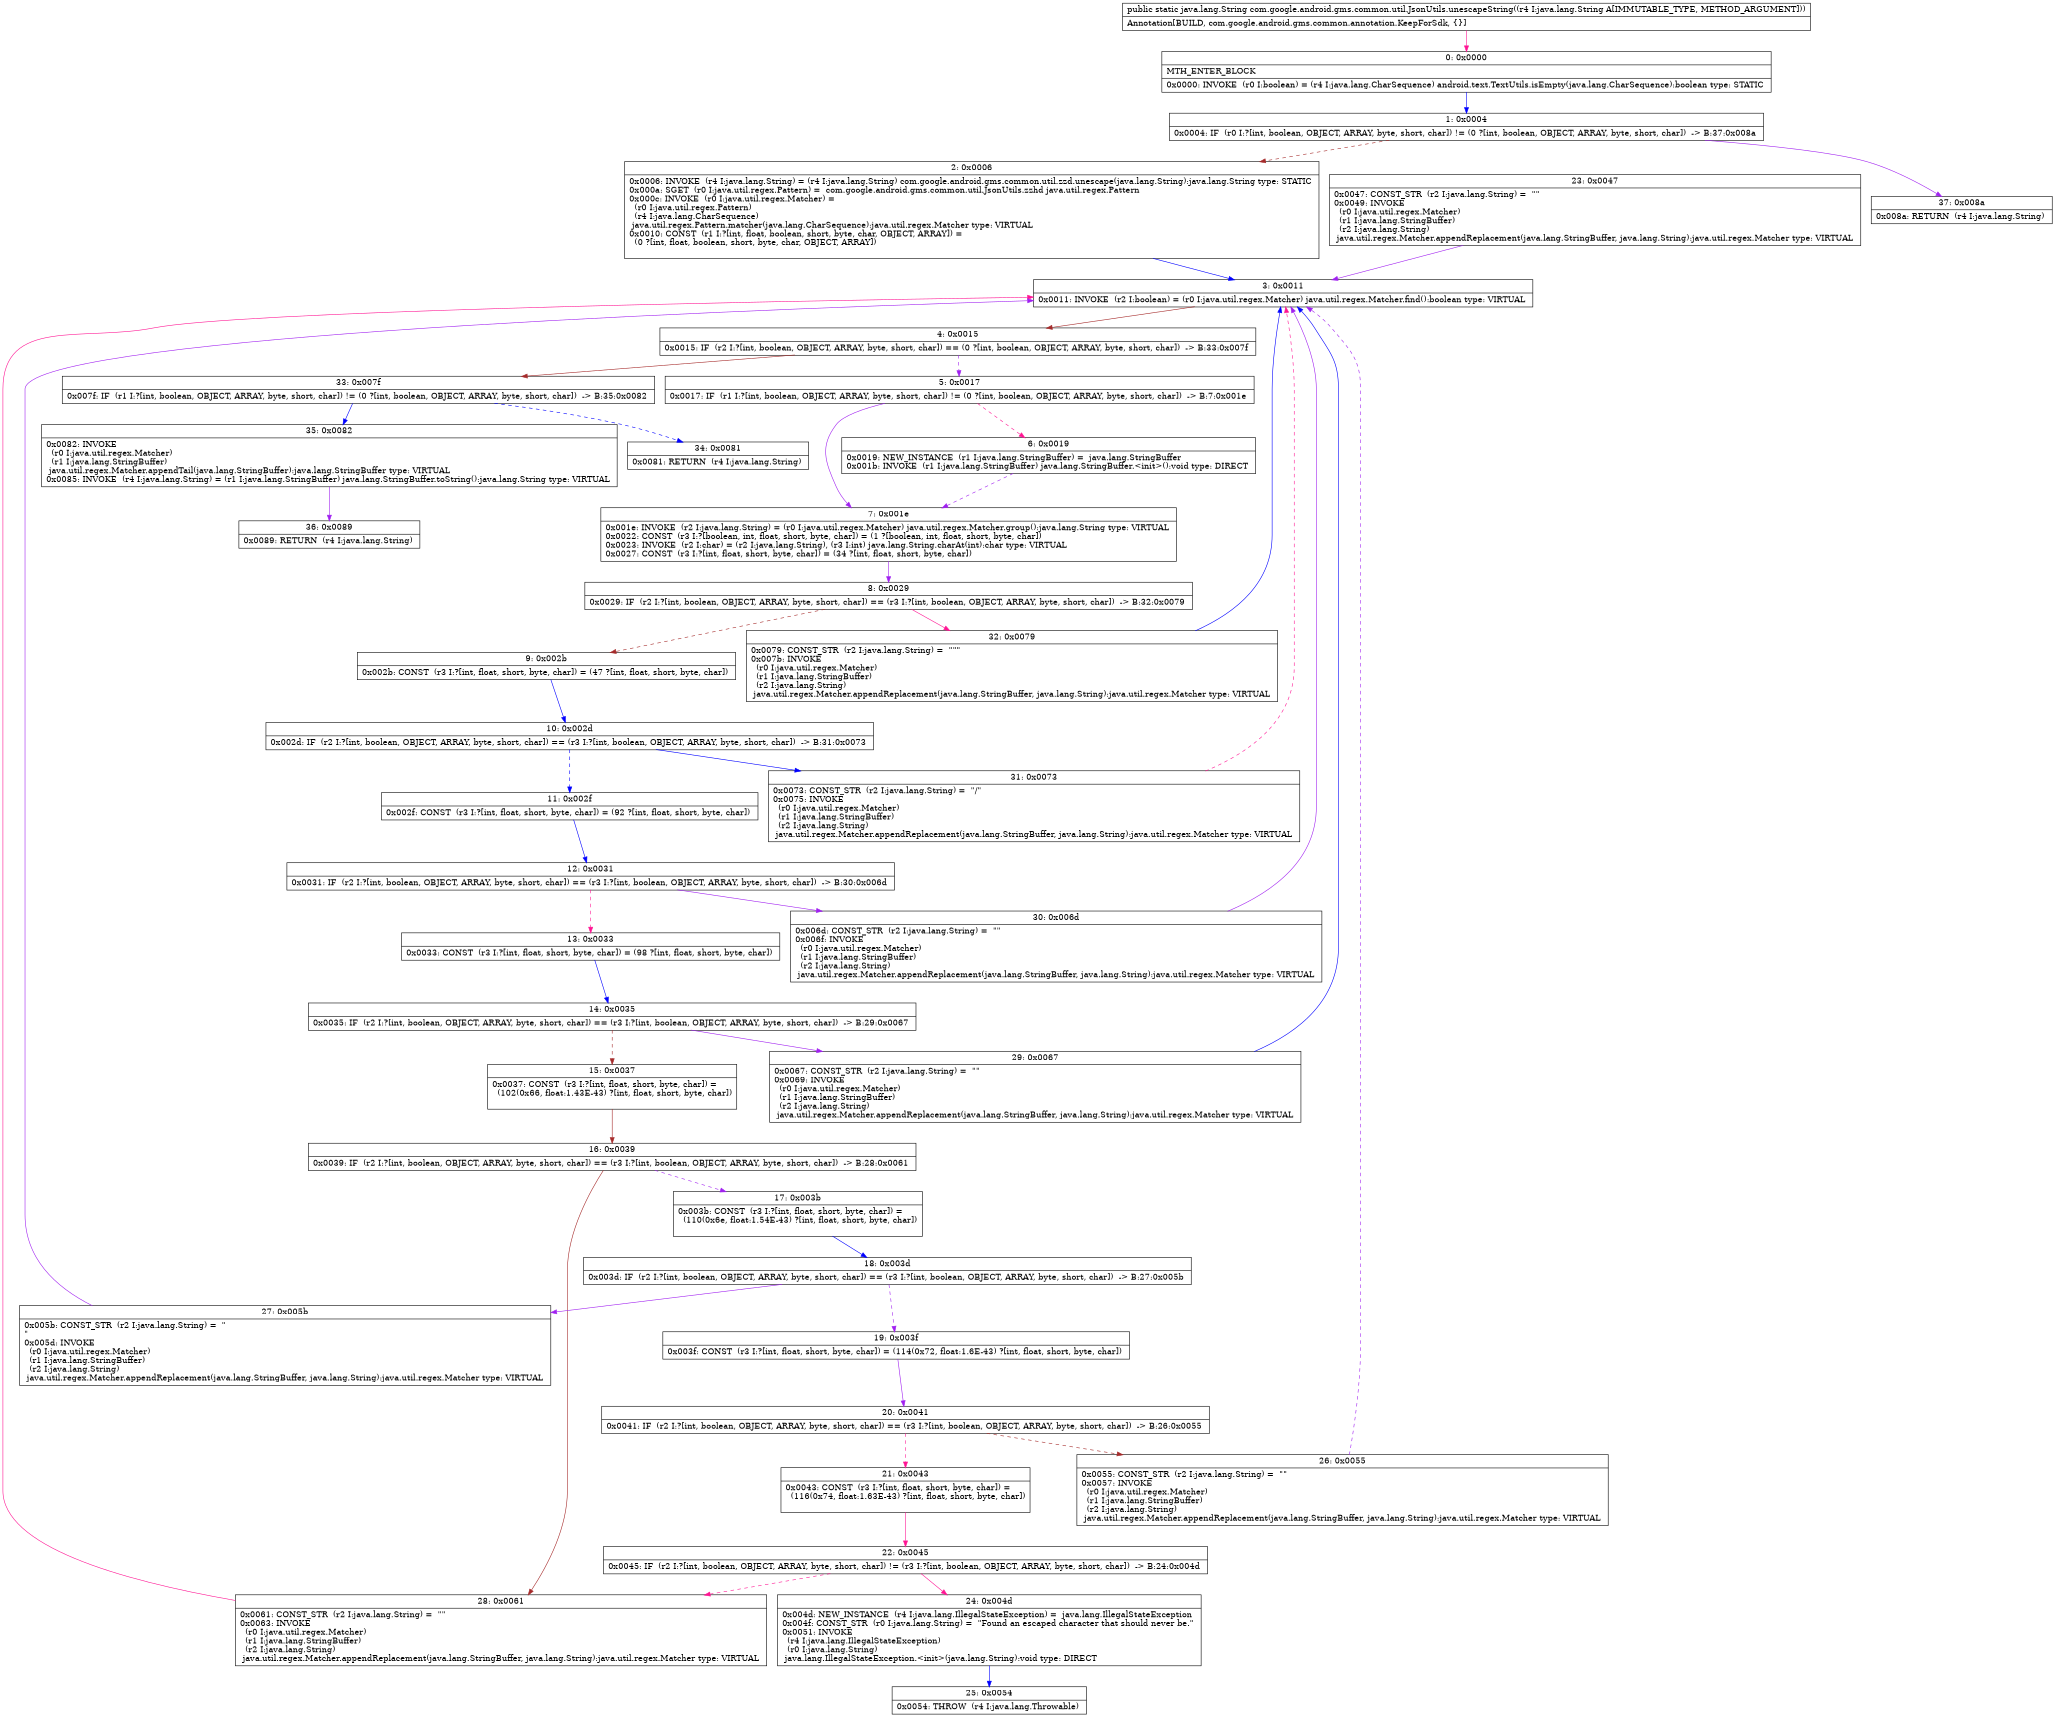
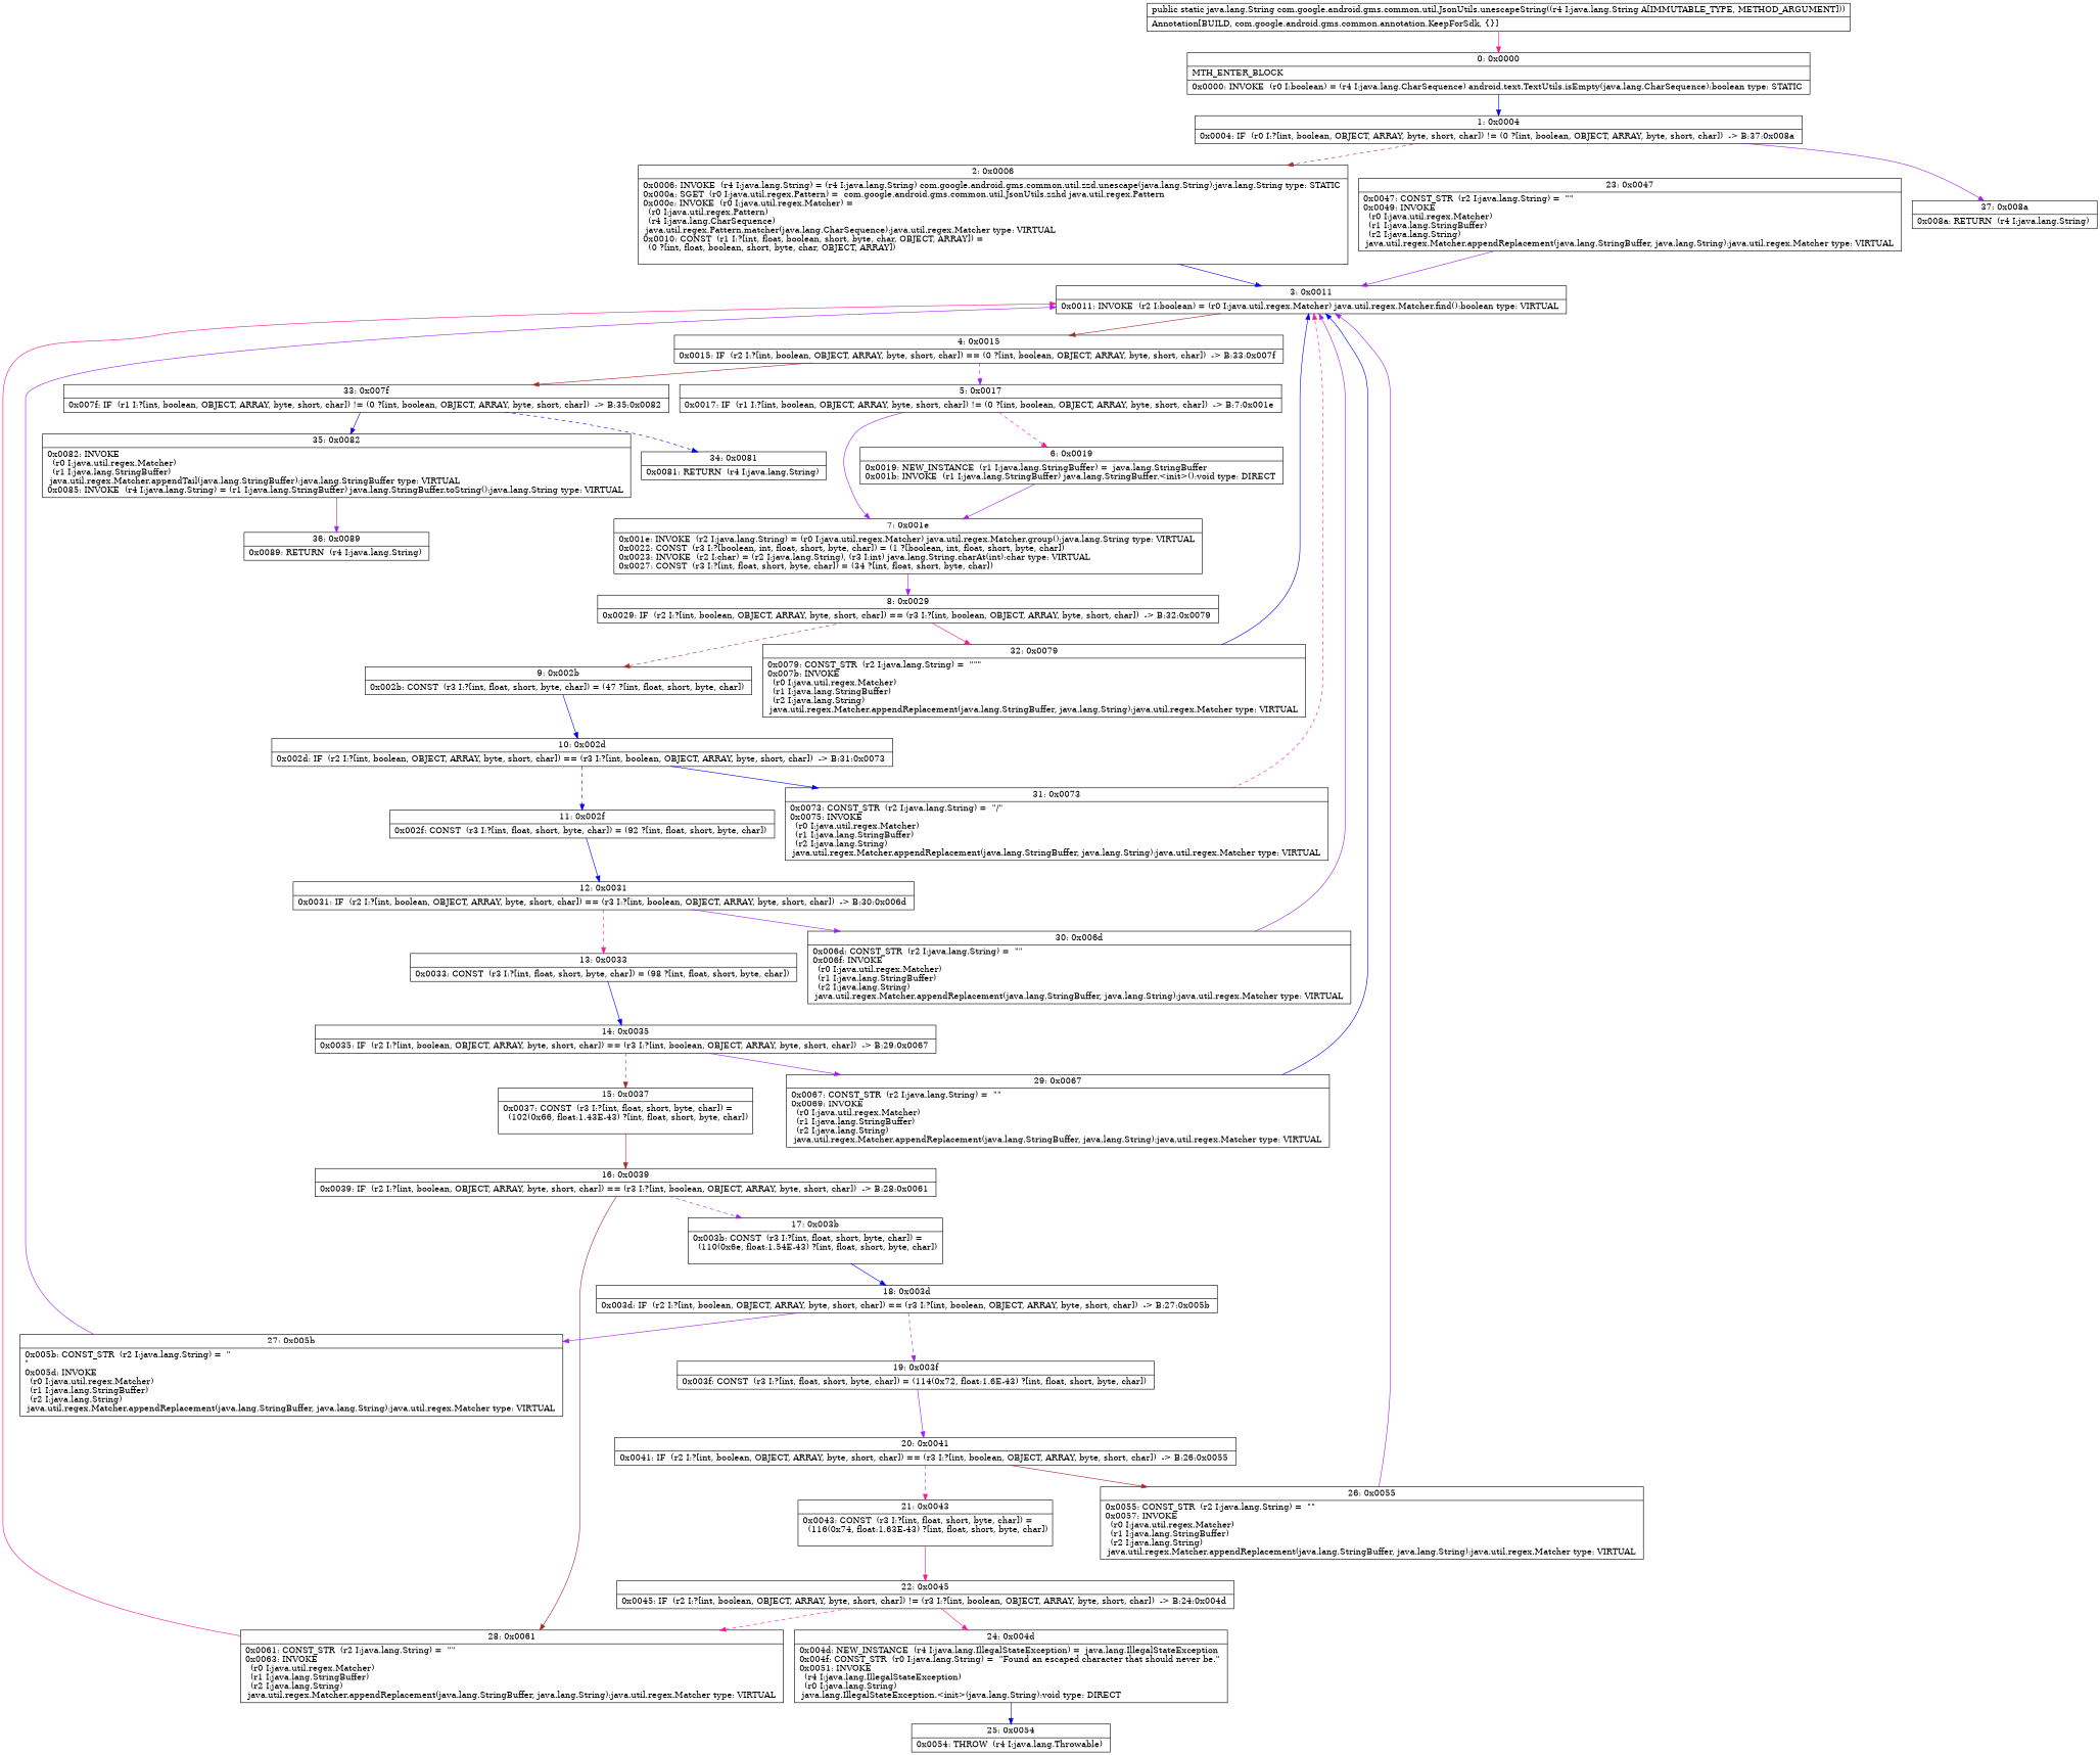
  digraph {
    node [shape=record]
    edge [color=purple]
    n1 [label="{0\:\ 0x0000|MTH_ENTER_BLOCK\l|0x0000: INVOKE  (r0 I:boolean) = (r4 I:java.lang.CharSequence) android.text.TextUtils.isEmpty(java.lang.CharSequence):boolean type: STATIC \l}"]
    n2 [label="{1\:\ 0x0004|0x0004: IF  (r0 I:?[int, boolean, OBJECT, ARRAY, byte, short, char]) != (0 ?[int, boolean, OBJECT, ARRAY, byte, short, char])  \-\> B:37:0x008a \l}"]
    n3 [label="{2\:\ 0x0006|0x0006: INVOKE  (r4 I:java.lang.String) = (r4 I:java.lang.String) com.google.android.gms.common.util.zzd.unescape(java.lang.String):java.lang.String type: STATIC \l0x000a: SGET  (r0 I:java.util.regex.Pattern) =  com.google.android.gms.common.util.JsonUtils.zzhd java.util.regex.Pattern \l0x000c: INVOKE  (r0 I:java.util.regex.Matcher) = \l  (r0 I:java.util.regex.Pattern)\l  (r4 I:java.lang.CharSequence)\l java.util.regex.Pattern.matcher(java.lang.CharSequence):java.util.regex.Matcher type: VIRTUAL \l0x0010: CONST  (r1 I:?[int, float, boolean, short, byte, char, OBJECT, ARRAY]) = \l  (0 ?[int, float, boolean, short, byte, char, OBJECT, ARRAY])\l \l}"]
    n4 [label="{37\:\ 0x008a|0x008a: RETURN  (r4 I:java.lang.String) \l}"]
    n5 [label="{3\:\ 0x0011|0x0011: INVOKE  (r2 I:boolean) = (r0 I:java.util.regex.Matcher) java.util.regex.Matcher.find():boolean type: VIRTUAL \l}"]
    n6 [label="{4\:\ 0x0015|0x0015: IF  (r2 I:?[int, boolean, OBJECT, ARRAY, byte, short, char]) == (0 ?[int, boolean, OBJECT, ARRAY, byte, short, char])  \-\> B:33:0x007f \l}"]
    n7 [label="{5\:\ 0x0017|0x0017: IF  (r1 I:?[int, boolean, OBJECT, ARRAY, byte, short, char]) != (0 ?[int, boolean, OBJECT, ARRAY, byte, short, char])  \-\> B:7:0x001e \l}"]
    n8 [label="{33\:\ 0x007f|0x007f: IF  (r1 I:?[int, boolean, OBJECT, ARRAY, byte, short, char]) != (0 ?[int, boolean, OBJECT, ARRAY, byte, short, char])  \-\> B:35:0x0082 \l}"]
    n9 [label="{6\:\ 0x0019|0x0019: NEW_INSTANCE  (r1 I:java.lang.StringBuffer) =  java.lang.StringBuffer \l0x001b: INVOKE  (r1 I:java.lang.StringBuffer) java.lang.StringBuffer.\<init\>():void type: DIRECT \l}"]
    n10 [label="{7\:\ 0x001e|0x001e: INVOKE  (r2 I:java.lang.String) = (r0 I:java.util.regex.Matcher) java.util.regex.Matcher.group():java.lang.String type: VIRTUAL \l0x0022: CONST  (r3 I:?[boolean, int, float, short, byte, char]) = (1 ?[boolean, int, float, short, byte, char]) \l0x0023: INVOKE  (r2 I:char) = (r2 I:java.lang.String), (r3 I:int) java.lang.String.charAt(int):char type: VIRTUAL \l0x0027: CONST  (r3 I:?[int, float, short, byte, char]) = (34 ?[int, float, short, byte, char]) \l}"]
    n11 [label="{34\:\ 0x0081|0x0081: RETURN  (r4 I:java.lang.String) \l}"]
    n12 [label="{35\:\ 0x0082|0x0082: INVOKE  \l  (r0 I:java.util.regex.Matcher)\l  (r1 I:java.lang.StringBuffer)\l java.util.regex.Matcher.appendTail(java.lang.StringBuffer):java.lang.StringBuffer type: VIRTUAL \l0x0085: INVOKE  (r4 I:java.lang.String) = (r1 I:java.lang.StringBuffer) java.lang.StringBuffer.toString():java.lang.String type: VIRTUAL \l}"]
    n13 [label="{8\:\ 0x0029|0x0029: IF  (r2 I:?[int, boolean, OBJECT, ARRAY, byte, short, char]) == (r3 I:?[int, boolean, OBJECT, ARRAY, byte, short, char])  \-\> B:32:0x0079 \l}"]
    n14 [label="{9\:\ 0x002b|0x002b: CONST  (r3 I:?[int, float, short, byte, char]) = (47 ?[int, float, short, byte, char]) \l}"]
    n15 [label="{32\:\ 0x0079|0x0079: CONST_STR  (r2 I:java.lang.String) =  \"\"\" \l0x007b: INVOKE  \l  (r0 I:java.util.regex.Matcher)\l  (r1 I:java.lang.StringBuffer)\l  (r2 I:java.lang.String)\l java.util.regex.Matcher.appendReplacement(java.lang.StringBuffer, java.lang.String):java.util.regex.Matcher type: VIRTUAL \l}"]
    n16 [label="{10\:\ 0x002d|0x002d: IF  (r2 I:?[int, boolean, OBJECT, ARRAY, byte, short, char]) == (r3 I:?[int, boolean, OBJECT, ARRAY, byte, short, char])  \-\> B:31:0x0073 \l}"]
    n17 [label="{11\:\ 0x002f|0x002f: CONST  (r3 I:?[int, float, short, byte, char]) = (92 ?[int, float, short, byte, char]) \l}"]
    n18 [label="{31\:\ 0x0073|0x0073: CONST_STR  (r2 I:java.lang.String) =  \"\/\" \l0x0075: INVOKE  \l  (r0 I:java.util.regex.Matcher)\l  (r1 I:java.lang.StringBuffer)\l  (r2 I:java.lang.String)\l java.util.regex.Matcher.appendReplacement(java.lang.StringBuffer, java.lang.String):java.util.regex.Matcher type: VIRTUAL \l}"]
    n19 [label="{12\:\ 0x0031|0x0031: IF  (r2 I:?[int, boolean, OBJECT, ARRAY, byte, short, char]) == (r3 I:?[int, boolean, OBJECT, ARRAY, byte, short, char])  \-\> B:30:0x006d \l}"]
    n20 [label="{13\:\ 0x0033|0x0033: CONST  (r3 I:?[int, float, short, byte, char]) = (98 ?[int, float, short, byte, char]) \l}"]
    n21 [label="{30\:\ 0x006d|0x006d: CONST_STR  (r2 I:java.lang.String) =  \"\" \l0x006f: INVOKE  \l  (r0 I:java.util.regex.Matcher)\l  (r1 I:java.lang.StringBuffer)\l  (r2 I:java.lang.String)\l java.util.regex.Matcher.appendReplacement(java.lang.StringBuffer, java.lang.String):java.util.regex.Matcher type: VIRTUAL \l}"]
    n22 [label="{14\:\ 0x0035|0x0035: IF  (r2 I:?[int, boolean, OBJECT, ARRAY, byte, short, char]) == (r3 I:?[int, boolean, OBJECT, ARRAY, byte, short, char])  \-\> B:29:0x0067 \l}"]
    n23 [label="{15\:\ 0x0037|0x0037: CONST  (r3 I:?[int, float, short, byte, char]) = \l  (102(0x66, float:1.43E\-43) ?[int, float, short, byte, char])\l \l}"]
    n24 [label="{29\:\ 0x0067|0x0067: CONST_STR  (r2 I:java.lang.String) =  \"\" \l0x0069: INVOKE  \l  (r0 I:java.util.regex.Matcher)\l  (r1 I:java.lang.StringBuffer)\l  (r2 I:java.lang.String)\l java.util.regex.Matcher.appendReplacement(java.lang.StringBuffer, java.lang.String):java.util.regex.Matcher type: VIRTUAL \l}"]
    n25 [label="{16\:\ 0x0039|0x0039: IF  (r2 I:?[int, boolean, OBJECT, ARRAY, byte, short, char]) == (r3 I:?[int, boolean, OBJECT, ARRAY, byte, short, char])  \-\> B:28:0x0061 \l}"]
    n26 [label="{17\:\ 0x003b|0x003b: CONST  (r3 I:?[int, float, short, byte, char]) = \l  (110(0x6e, float:1.54E\-43) ?[int, float, short, byte, char])\l \l}"]
    n27 [label="{28\:\ 0x0061|0x0061: CONST_STR  (r2 I:java.lang.String) =  \"\" \l0x0063: INVOKE  \l  (r0 I:java.util.regex.Matcher)\l  (r1 I:java.lang.StringBuffer)\l  (r2 I:java.lang.String)\l java.util.regex.Matcher.appendReplacement(java.lang.StringBuffer, java.lang.String):java.util.regex.Matcher type: VIRTUAL \l}"]
    n28 [label="{18\:\ 0x003d|0x003d: IF  (r2 I:?[int, boolean, OBJECT, ARRAY, byte, short, char]) == (r3 I:?[int, boolean, OBJECT, ARRAY, byte, short, char])  \-\> B:27:0x005b \l}"]
    n29 [label="{19\:\ 0x003f|0x003f: CONST  (r3 I:?[int, float, short, byte, char]) = (114(0x72, float:1.6E\-43) ?[int, float, short, byte, char]) \l}"]
    n30 [label="{27\:\ 0x005b|0x005b: CONST_STR  (r2 I:java.lang.String) =  \"\l\" \l0x005d: INVOKE  \l  (r0 I:java.util.regex.Matcher)\l  (r1 I:java.lang.StringBuffer)\l  (r2 I:java.lang.String)\l java.util.regex.Matcher.appendReplacement(java.lang.StringBuffer, java.lang.String):java.util.regex.Matcher type: VIRTUAL \l}"]
    n31 [label="{20\:\ 0x0041|0x0041: IF  (r2 I:?[int, boolean, OBJECT, ARRAY, byte, short, char]) == (r3 I:?[int, boolean, OBJECT, ARRAY, byte, short, char])  \-\> B:26:0x0055 \l}"]
    n32 [label="{21\:\ 0x0043|0x0043: CONST  (r3 I:?[int, float, short, byte, char]) = \l  (116(0x74, float:1.63E\-43) ?[int, float, short, byte, char])\l \l}"]
    n33 [label="{26\:\ 0x0055|0x0055: CONST_STR  (r2 I:java.lang.String) =  \"\" \l0x0057: INVOKE  \l  (r0 I:java.util.regex.Matcher)\l  (r1 I:java.lang.StringBuffer)\l  (r2 I:java.lang.String)\l java.util.regex.Matcher.appendReplacement(java.lang.StringBuffer, java.lang.String):java.util.regex.Matcher type: VIRTUAL \l}"]
    n34 [label="{22\:\ 0x0045|0x0045: IF  (r2 I:?[int, boolean, OBJECT, ARRAY, byte, short, char]) != (r3 I:?[int, boolean, OBJECT, ARRAY, byte, short, char])  \-\> B:24:0x004d \l}"]
    n35 [label="{24\:\ 0x004d|0x004d: NEW_INSTANCE  (r4 I:java.lang.IllegalStateException) =  java.lang.IllegalStateException \l0x004f: CONST_STR  (r0 I:java.lang.String) =  \"Found an escaped character that should never be.\" \l0x0051: INVOKE  \l  (r4 I:java.lang.IllegalStateException)\l  (r0 I:java.lang.String)\l java.lang.IllegalStateException.\<init\>(java.lang.String):void type: DIRECT \l}"]
    n36 [label="{23\:\ 0x0047|0x0047: CONST_STR  (r2 I:java.lang.String) =  \"	\" \l0x0049: INVOKE  \l  (r0 I:java.util.regex.Matcher)\l  (r1 I:java.lang.StringBuffer)\l  (r2 I:java.lang.String)\l java.util.regex.Matcher.appendReplacement(java.lang.StringBuffer, java.lang.String):java.util.regex.Matcher type: VIRTUAL \l}"]
    n37 [label="{25\:\ 0x0054|0x0054: THROW  (r4 I:java.lang.Throwable) \l}"]
    n38 [label="{36\:\ 0x0089|0x0089: RETURN  (r4 I:java.lang.String) \l}"]
    n39 [label="{public static java.lang.String com.google.android.gms.common.util.JsonUtils.unescapeString((r4 I:java.lang.String A[IMMUTABLE_TYPE, METHOD_ARGUMENT]))  | Annotation[BUILD, com.google.android.gms.common.annotation.KeepForSdk, \{\}]\l}"]
    n1 -> n2 [color=blue]
    n2 -> n3 [color=brown style=dashed]
    n2 -> n4
    n3 -> n5 [color=blue]
    n5 -> n6 [color=brown]
    n6 -> n7 [style=dashed]
    n6 -> n8 [color=brown]
    n7 -> n9 [color=deeppink style=dashed]
    n7 -> n10
    n8 -> n11 [color=blue style=dashed]
    n8 -> n12 [color=blue]
-   n9 -> n10 [style=dashed]
+   n9 -> n10
    n10 -> n13
    n12 -> n38
    n13 -> n14 [color=brown style=dashed]
    n13 -> n15 [color=deeppink]
    n14 -> n16 [color=blue]
    n15 -> n5 [color=blue]
    n16 -> n17 [color=blue style=dashed]
    n16 -> n18 [color=blue]
    n17 -> n19 [color=blue]
    n18 -> n5 [color=deeppink style=dashed]
    n19 -> n20 [color=deeppink style=dashed]
    n19 -> n21
    n20 -> n22 [color=blue]
    n21 -> n5
    n22 -> n23 [color=brown style=dashed]
    n22 -> n24
    n23 -> n25 [color=brown]
    n24 -> n5 [color=blue]
    n25 -> n26 [style=dashed]
    n25 -> n27 [color=brown]
    n26 -> n28 [color=blue]
    n27 -> n5 [color=deeppink]
    n28 -> n29 [style=dashed]
    n28 -> n30
    n29 -> n31
    n30 -> n5
    n31 -> n32 [color=deeppink style=dashed]
-   n31 -> n33 [color=brown style=dashed]
+   n31 -> n33 [color=brown]
    n32 -> n34 [color=deeppink]
-   n33 -> n5 [style=dashed]
+   n33 -> n5
    n34 -> n27 [color=deeppink style=dashed]
    n34 -> n35 [color=deeppink]
    n35 -> n37 [color=blue]
    n36 -> n5
    n39 -> n1 [color=deeppink]
  }
